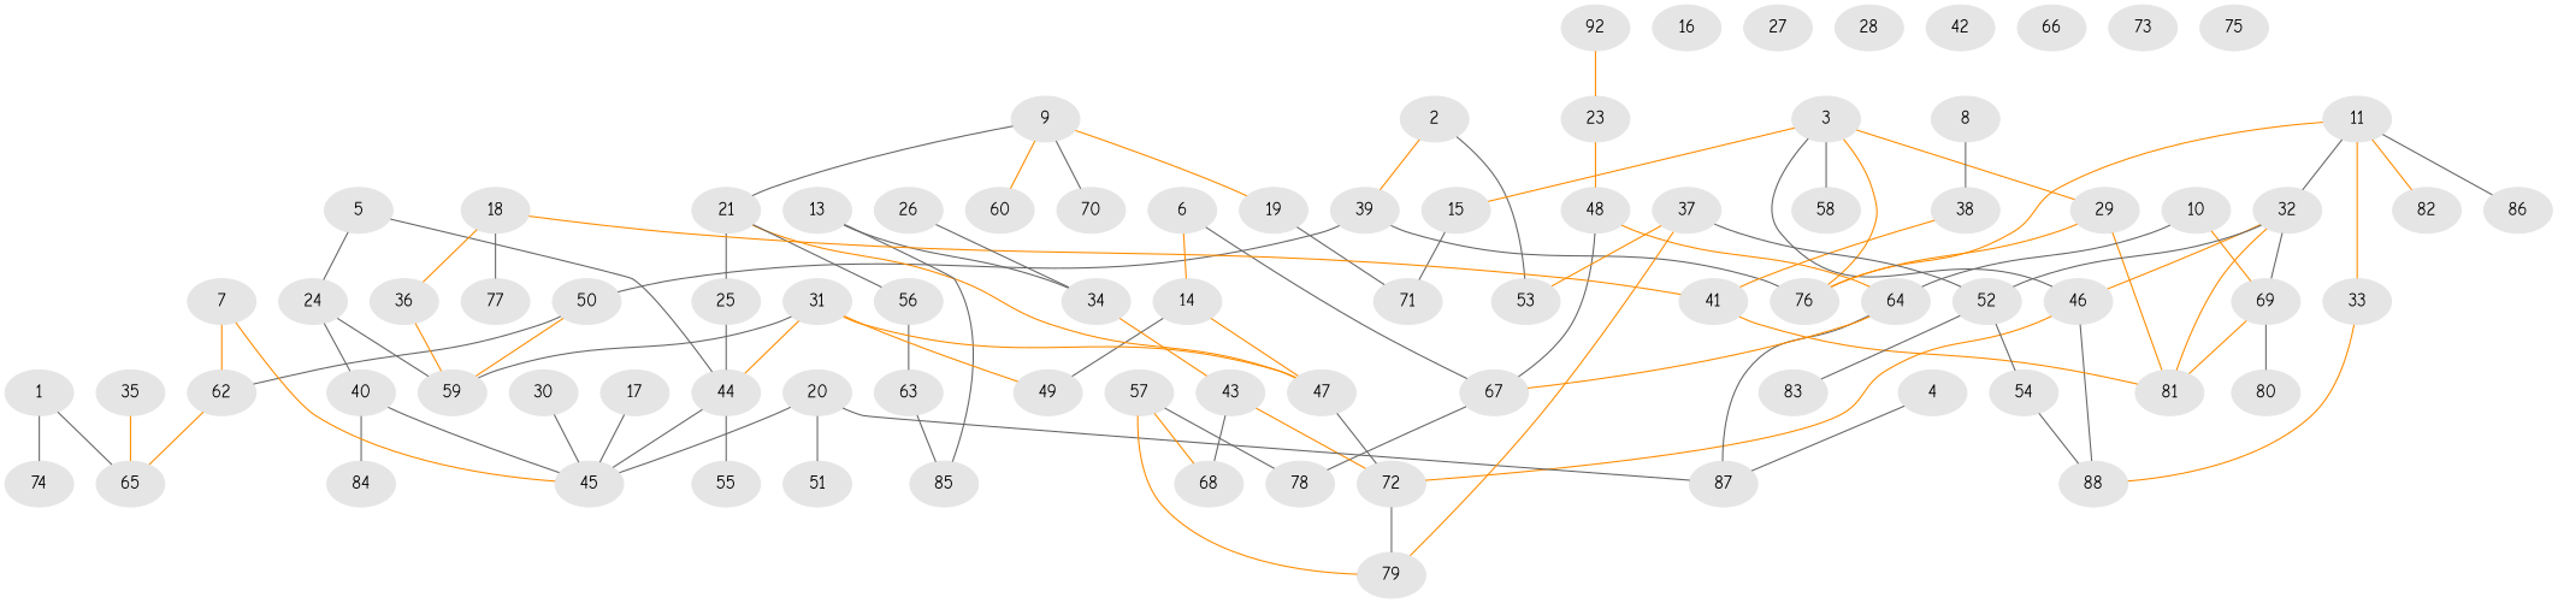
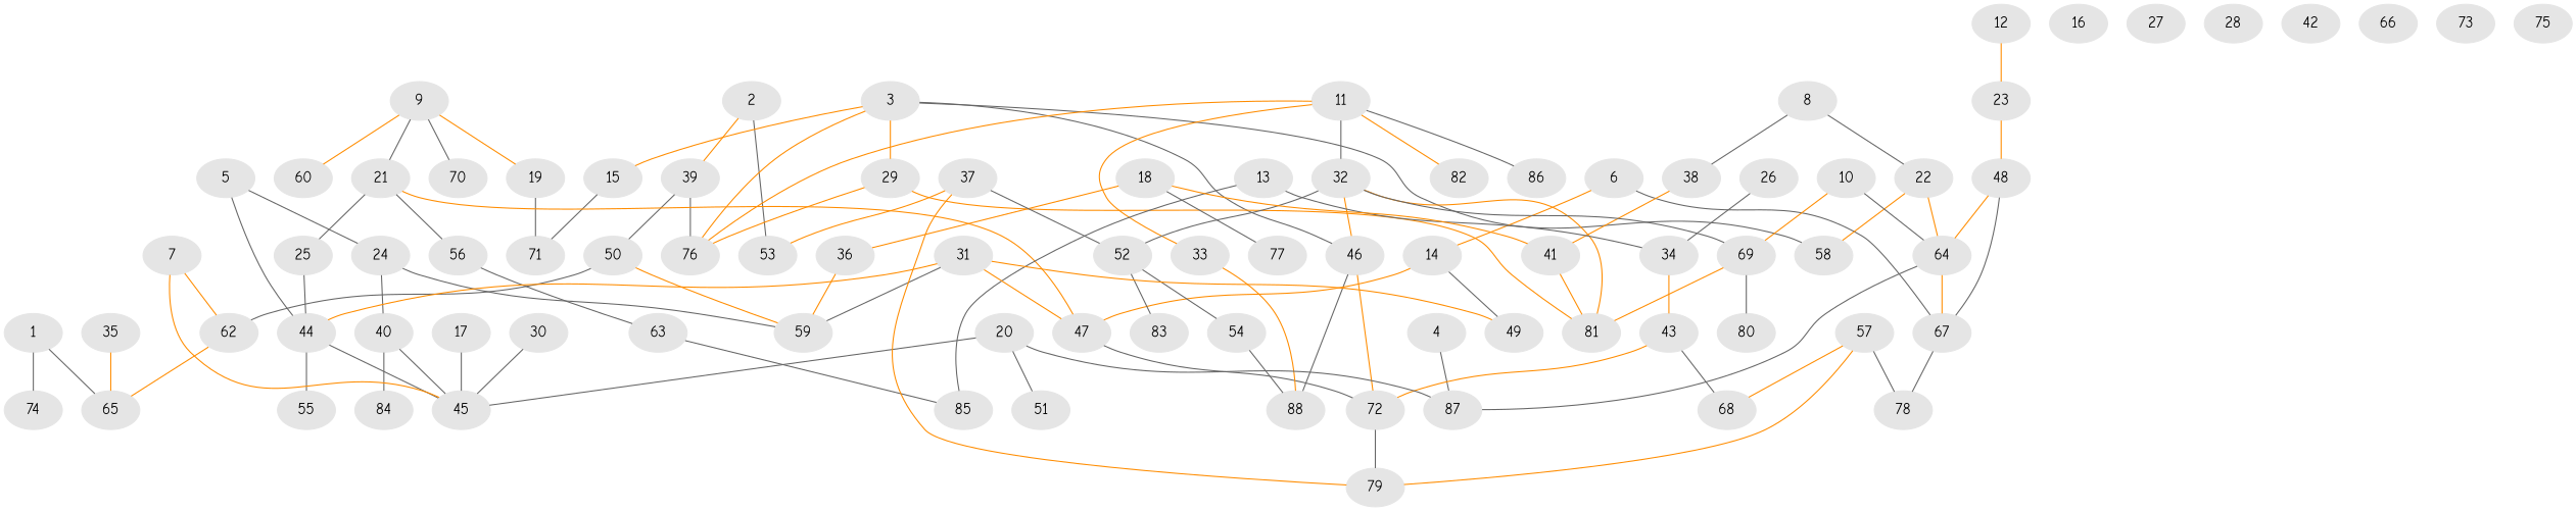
  graph {
    fontname="Comic Neue"
    node [color=gray90 fontname="Comic Neue" style=filled]
    edge [color=gray40 fontname="Comic Neue"]
    1
    65
    74
    2
    39
    53
    76
    50
    3
    15
    29
    46
    58
    71
    81
    88
    72
    4
    87
    5
    24
    44
    40
    59
    47
    6
    14
    67
    49
    78
    7
    45
    62
    8
+   22
    38
    64
    41
    9
    19
    21
    60
    70
    25
    56
    10
    69
    80
    11
    32
    33
    82
    86
    52
-   12 [label=92]
+   12
    23
    48
    13
    34
    85
    43
    16
    17
    18
    36
    77
    20
    51
    63
    84
    55
    26
    27
    28
    30
    31
    54
    83
    68
    35
    37
    79
    42
    57
    66
    73
    75
    1 -- 65
    1 -- 74
    2 -- 39 [color=darkorange]
    2 -- 53
    39 -- 76
    39 -- 50
    50 -- 59 [color=darkorange]
    50 -- 62
    3 -- 76 [color=darkorange]
    3 -- 15 [color=darkorange]
    3 -- 29 [color=darkorange]
    3 -- 46
    3 -- 58
    15 -- 71
    29 -- 76 [color=darkorange]
    29 -- 81 [color=darkorange]
    46 -- 88
    46 -- 72 [color=darkorange]
    72 -- 79
    4 -- 87
    5 -- 24
    5 -- 44
    24 -- 40
    24 -- 59
    44 -- 45
    44 -- 55
    40 -- 45
    40 -- 84
    47 -- 72
    6 -- 14 [color=darkorange]
    6 -- 67
    14 -- 47 [color=darkorange]
    14 -- 49
    67 -- 78
    7 -- 45 [color=darkorange]
    7 -- 62 [color=darkorange]
    62 -- 65 [color=darkorange]
+   8 -- 22
    8 -- 38
+   22 -- 58 [color=darkorange]
+   22 -- 64 [color=darkorange]
    38 -- 41 [color=darkorange]
    64 -- 87
    64 -- 67 [color=darkorange]
    41 -- 81 [color=darkorange]
    9 -- 19 [color=darkorange]
    9 -- 21
    9 -- 60 [color=darkorange]
    9 -- 70
    19 -- 71
    21 -- 47 [color=darkorange]
    21 -- 25
    21 -- 56
    25 -- 44
    56 -- 63
    10 -- 64
    10 -- 69 [color=darkorange]
    69 -- 81 [color=darkorange]
    69 -- 80
    11 -- 76 [color=darkorange]
    11 -- 32
    11 -- 33 [color=darkorange]
    11 -- 82 [color=darkorange]
    11 -- 86
    32 -- 46 [color=darkorange]
    32 -- 81 [color=darkorange]
    32 -- 69
    32 -- 52
    33 -- 88 [color=darkorange]
    52 -- 54
    52 -- 83
    12 -- 23 [color=darkorange]
    23 -- 48 [color=darkorange]
    48 -- 67
    48 -- 64 [color=darkorange]
    13 -- 34
    13 -- 85
    34 -- 43 [color=darkorange]
    43 -- 72 [color=darkorange]
    43 -- 68
    17 -- 45
    18 -- 41 [color=darkorange]
    18 -- 36 [color=darkorange]
    18 -- 77
    36 -- 59 [color=darkorange]
    20 -- 87
    20 -- 45
    20 -- 51
    63 -- 85
    26 -- 34
    30 -- 45
    31 -- 44 [color=darkorange]
    31 -- 59
    31 -- 47 [color=darkorange]
    31 -- 49 [color=darkorange]
    54 -- 88
    35 -- 65 [color=darkorange]
    37 -- 53 [color=darkorange]
    37 -- 52
    37 -- 79 [color=darkorange]
    57 -- 78
    57 -- 68 [color=darkorange]
    57 -- 79 [color=darkorange]
  }
